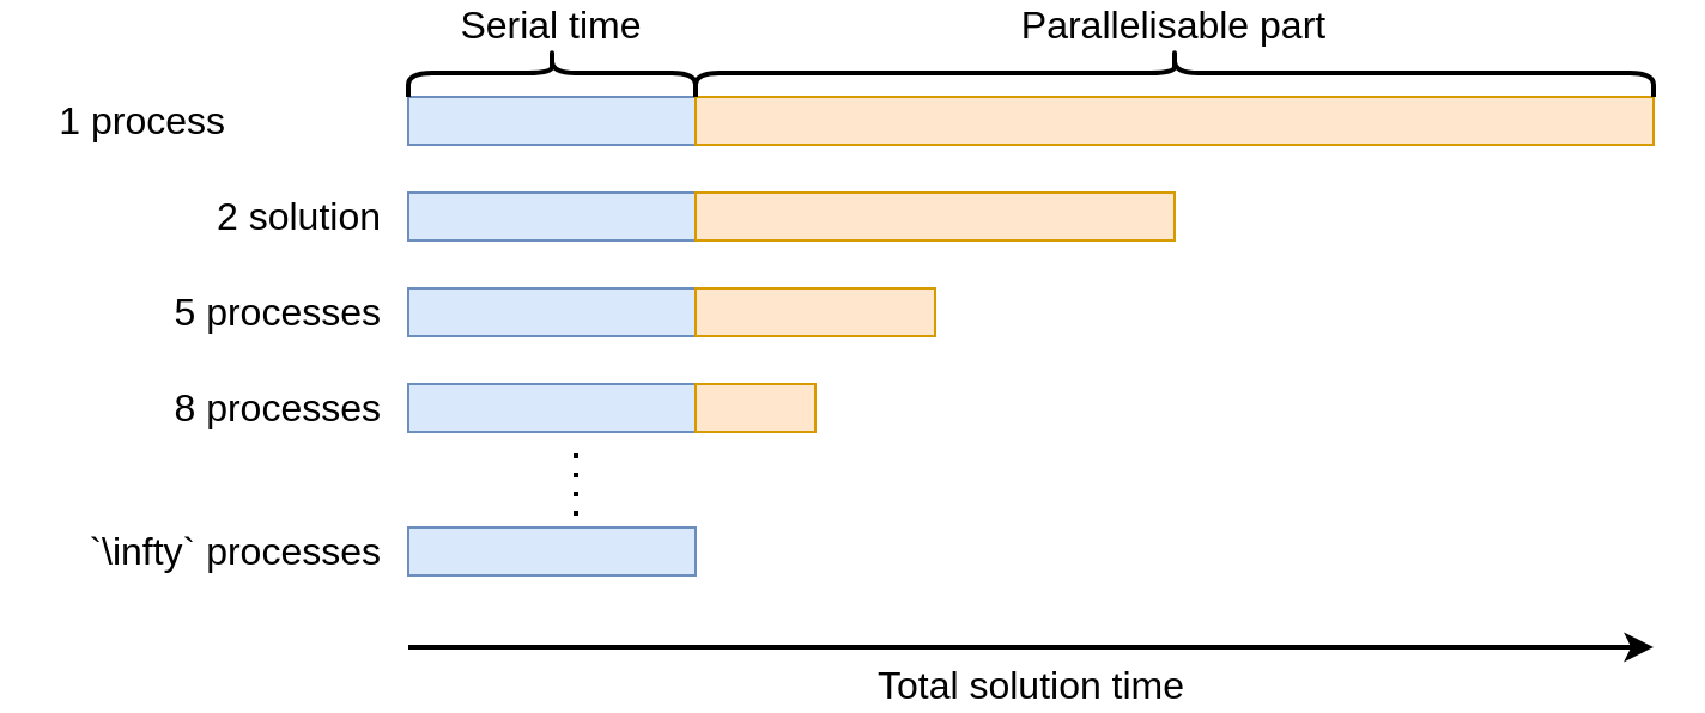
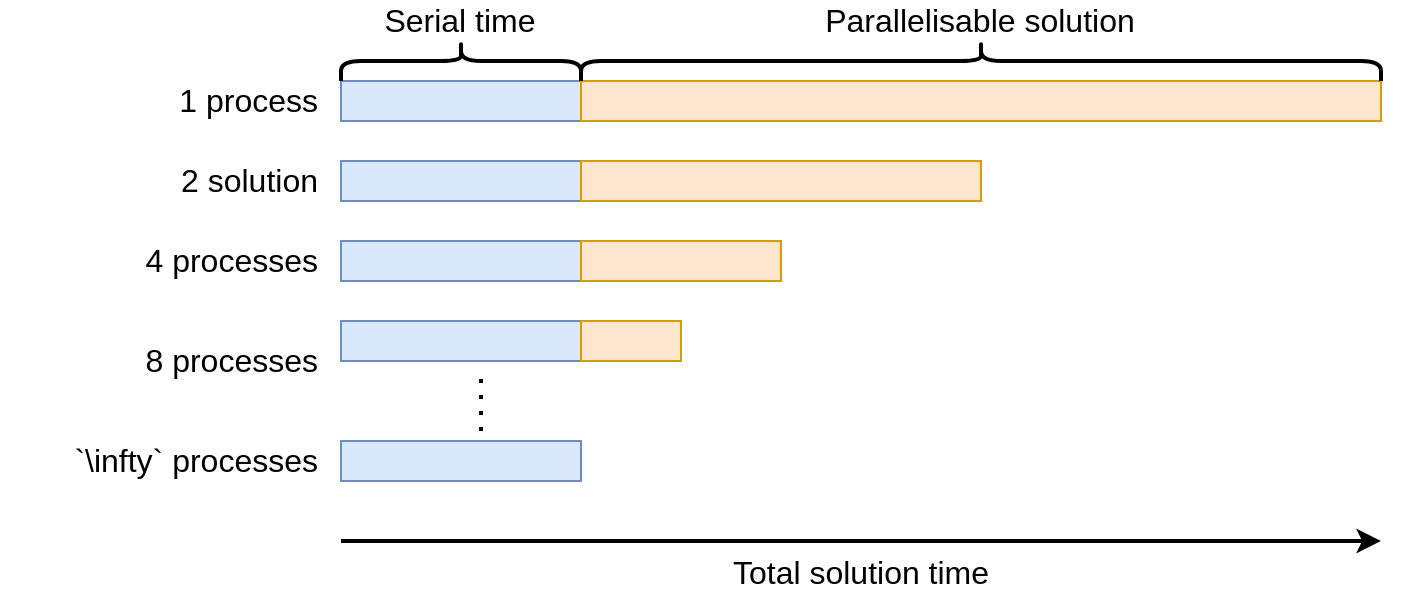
  <mxCell id="0" />
  <mxCell id="1" parent="0" />
  <mxCell id="2" value="" style="rounded=0;whiteSpace=wrap;html=1;fillColor=#dae8fc;strokeColor=#6c8ebf;" vertex="1" parent="1"><mxGeometry x="170" y="40" width="120" height="20" as="geometry" /></mxCell>
  <mxCell id="3" value="" style="rounded=0;whiteSpace=wrap;html=1;fillColor=#ffe6cc;strokeColor=#d79b00;" vertex="1" parent="1"><mxGeometry x="290" y="40" width="400" height="20" as="geometry" /></mxCell>
  <mxCell id="4" value="Serial time" style="shape=curlyBracket;whiteSpace=wrap;html=1;rounded=1;strokeWidth=2;direction=south;fontSize=16;verticalAlign=middle;labelPosition=center;verticalLabelPosition=top;align=center;" vertex="1" parent="1"><mxGeometry x="170" y="20" width="120" height="20" as="geometry" /></mxCell>
- <mxCell id="5" value="Parallelisable part" style="shape=curlyBracket;whiteSpace=wrap;html=1;rounded=1;strokeWidth=2;fontSize=16;direction=south;labelPosition=center;verticalLabelPosition=top;align=center;verticalAlign=middle;" vertex="1" parent="1"><mxGeometry x="290" y="20" width="400" height="20" as="geometry" /></mxCell>
- <mxCell id="6" value="1 process" style="text;html=1;align=right;verticalAlign=middle;resizable=0;points=[];autosize=1;fontSize=16;" vertex="1" parent="1"><mxGeometry x="15" y="40" width="80" height="20" as="geometry" /></mxCell>
+ <mxCell id="5" value="Parallelisable solution" style="shape=curlyBracket;whiteSpace=wrap;html=1;rounded=1;strokeWidth=2;fontSize=16;direction=south;labelPosition=center;verticalLabelPosition=top;align=center;verticalAlign=middle;" vertex="1" parent="1"><mxGeometry x="290" y="20" width="400" height="20" as="geometry" /></mxCell>
+ <mxCell id="6" value="1 process" style="text;html=1;align=right;verticalAlign=middle;resizable=0;points=[];autosize=1;fontSize=16;" vertex="1" parent="1"><mxGeometry x="80" y="40" width="80" height="20" as="geometry" /></mxCell>
  <mxCell id="7" value="" style="rounded=0;whiteSpace=wrap;html=1;fillColor=#dae8fc;strokeColor=#6c8ebf;" vertex="1" parent="1"><mxGeometry x="170" y="80" width="120" height="20" as="geometry" /></mxCell>
  <mxCell id="8" value="" style="rounded=0;whiteSpace=wrap;html=1;fillColor=#ffe6cc;strokeColor=#d79b00;" vertex="1" parent="1"><mxGeometry x="290" y="80" width="200" height="20" as="geometry" /></mxCell>
  <mxCell id="9" value="2 solution" style="text;html=1;align=right;verticalAlign=middle;resizable=0;points=[];autosize=1;fontSize=16;" vertex="1" parent="1"><mxGeometry x="60" y="80" width="100" height="20" as="geometry" /></mxCell>
  <mxCell id="10" value="" style="rounded=0;whiteSpace=wrap;html=1;fillColor=#dae8fc;strokeColor=#6c8ebf;" vertex="1" parent="1"><mxGeometry x="170" y="120" width="120" height="20" as="geometry" /></mxCell>
  <mxCell id="11" value="" style="rounded=0;whiteSpace=wrap;html=1;fillColor=#ffe6cc;strokeColor=#d79b00;" vertex="1" parent="1"><mxGeometry x="290" y="120" width="100" height="20" as="geometry" /></mxCell>
- <mxCell id="12" value="5 processes" style="text;html=1;align=right;verticalAlign=middle;resizable=0;points=[];autosize=1;fontSize=16;" vertex="1" parent="1"><mxGeometry x="60" y="120" width="100" height="20" as="geometry" /></mxCell>
+ <mxCell id="12" value="4 processes" style="text;html=1;align=right;verticalAlign=middle;resizable=0;points=[];autosize=1;fontSize=16;" vertex="1" parent="1"><mxGeometry x="60" y="120" width="100" height="20" as="geometry" /></mxCell>
  <mxCell id="13" value="" style="rounded=0;whiteSpace=wrap;html=1;fillColor=#dae8fc;strokeColor=#6c8ebf;" vertex="1" parent="1"><mxGeometry x="170" y="160" width="120" height="20" as="geometry" /></mxCell>
  <mxCell id="14" value="" style="rounded=0;whiteSpace=wrap;html=1;fillColor=#ffe6cc;strokeColor=#d79b00;" vertex="1" parent="1"><mxGeometry x="290" y="160" width="50" height="20" as="geometry" /></mxCell>
- <mxCell id="15" value="8 processes" style="text;html=1;align=right;verticalAlign=middle;resizable=0;points=[];autosize=1;fontSize=16;" vertex="1" parent="1"><mxGeometry x="60" y="160" width="100" height="20" as="geometry" /></mxCell>
+ <mxCell id="15" value="8 processes" style="text;html=1;align=right;verticalAlign=middle;resizable=0;points=[];autosize=1;fontSize=16;" vertex="1" parent="1"><mxGeometry x="60" y="170" width="100" height="20" as="geometry" /></mxCell>
  <mxCell id="16" value="" style="endArrow=none;dashed=1;html=1;dashPattern=1 3;strokeWidth=2;fontSize=16;" edge="1" parent="1"><mxGeometry width="50" height="50" relative="1" as="geometry"><mxPoint x="240" y="215" as="sourcePoint" /><mxPoint x="240" y="185" as="targetPoint" /></mxGeometry></mxCell>
  <mxCell id="17" value="" style="rounded=0;whiteSpace=wrap;html=1;fillColor=#dae8fc;strokeColor=#6c8ebf;" vertex="1" parent="1"><mxGeometry x="170" y="220" width="120" height="20" as="geometry" /></mxCell>
  <mxCell id="18" value="`\infty` processes" style="text;html=1;align=right;verticalAlign=middle;resizable=0;points=[];autosize=1;fontSize=16;" vertex="1" parent="1"><mxGeometry x="20" y="220" width="140" height="20" as="geometry" /></mxCell>
  <mxCell id="19" value="Total solution time" style="endArrow=classic;html=1;fontSize=16;verticalAlign=top;labelPosition=center;verticalLabelPosition=top;align=center;strokeWidth=2;" edge="1" parent="1"><mxGeometry width="50" height="50" relative="1" as="geometry"><mxPoint x="170" y="270" as="sourcePoint" /><mxPoint x="690" y="270" as="targetPoint" /></mxGeometry></mxCell>
